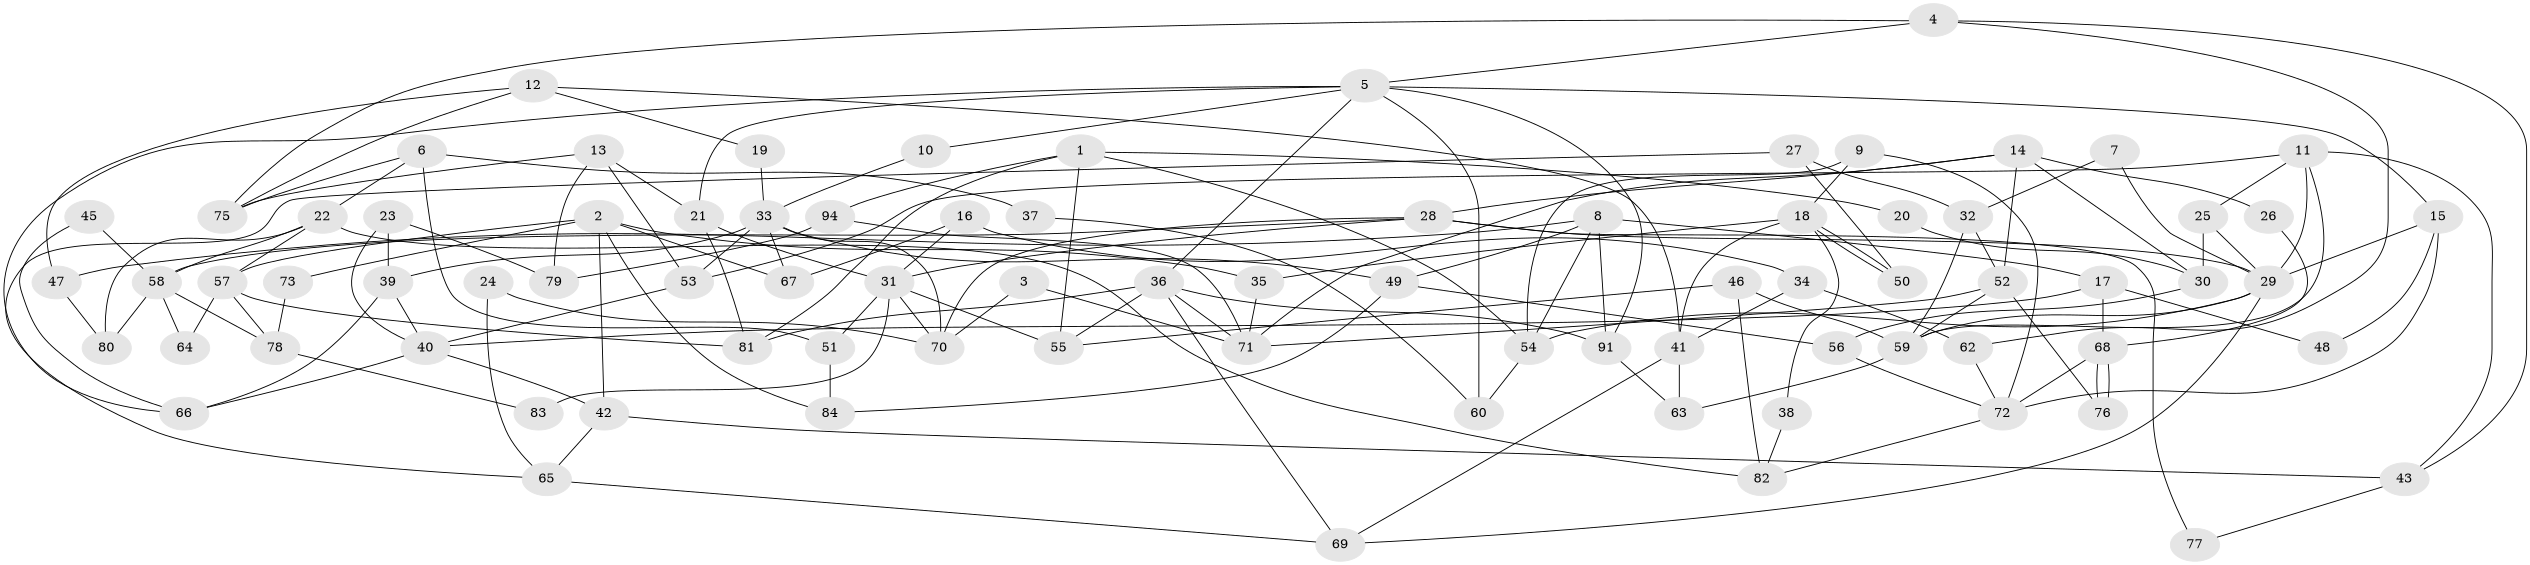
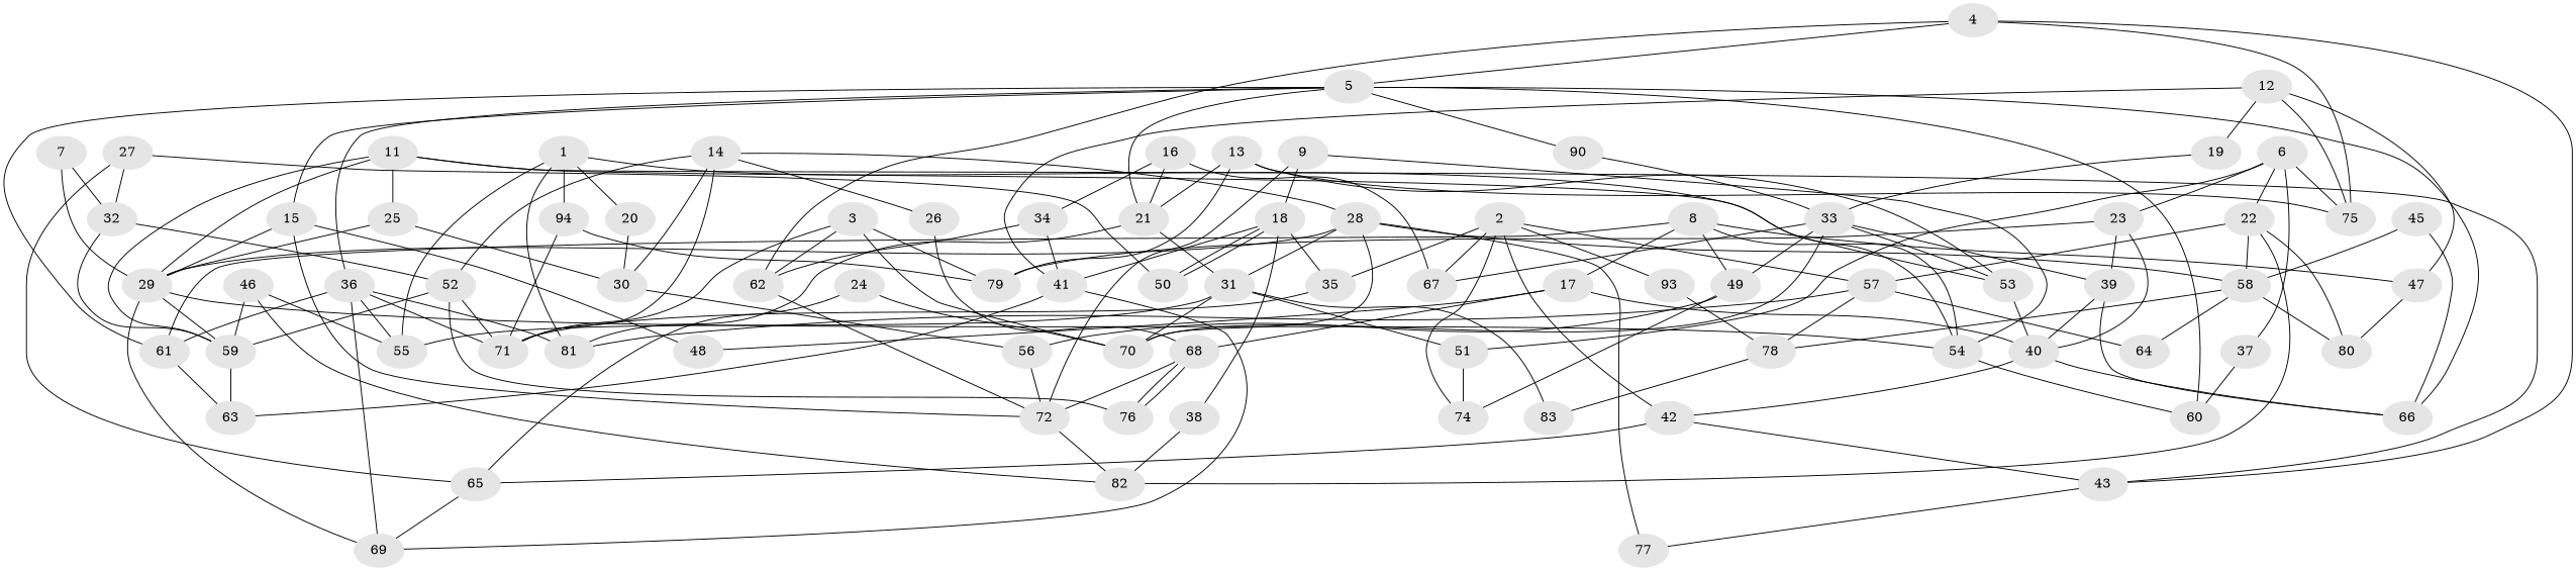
  graph {
    node [color=gray90 style=filled]
    1
    20
    n3 [label=94]
    54
    55
    81
    30
    71
    79
    60
    2
    35
    42
    57
    67
-   73
-   74 [label=84]
+   73 [label=93]
+   74
    43
    65
    64
    78
    3
    62
    70
    72
    4
    5
    75
-   10
+   10 [label=90]
    15
    21
    36
-   61 [label=91]
+   61
    66
    77
    33
    29
    48
    31
    69
    63
    6
    22
    23
    37
    51
    58
    80
    82
    40
    39
    7
    32
    59
    52
    8
    17
    47
    49
    68
    56
    9
    18
    41
    50
    38
    53
    11
    25
    12
    19
    83
    13
    14
    26
    28
    76
    16
    34
    24
    27
    45
    46
    1 -- 20
    1 -- n3
    1 -- 54
    1 -- 55
    1 -- 81
    20 -- 30
    n3 -- 71
    n3 -- 79
    54 -- 60
    30 -- 56
    2 -- 35
    2 -- 42
    2 -- 57
    2 -- 67
    2 -- 73
    2 -- 74
    35 -- 71
    42 -- 43
    42 -- 65
    57 -- 81
    57 -- 64
    57 -- 78
    73 -- 78
    43 -- 77
    65 -- 69
    78 -- 83
    3 -- 71
+   3 -- 79
+   3 -- 62
    3 -- 70
    62 -- 72
    72 -- 82
    4 -- 43
    4 -- 62
    4 -- 5
    4 -- 75
    5 -- 60
    5 -- 10
    5 -- 15
    5 -- 21
    5 -- 36
    5 -- 61
    5 -- 66
    10 -- 33
    15 -- 72
    15 -- 29
    15 -- 48
    21 -- 81
    21 -- 31
    36 -- 55
    36 -- 81
    36 -- 71
    36 -- 61
    36 -- 69
    61 -- 63
    33 -- 67
    33 -- 70
    33 -- 39
    33 -- 49
    33 -- 53
    29 -- 54
    29 -- 69
    29 -- 59
    31 -- 55
    31 -- 70
    31 -- 51
    31 -- 83
    6 -- 75
    6 -- 22
+   6 -- 23
    6 -- 37
    6 -- 51
    22 -- 57
    22 -- 58
    22 -- 80
    22 -- 82
    23 -- 79
    23 -- 40
    23 -- 39
    37 -- 60
    51 -- 74
    58 -- 64
    58 -- 78
    58 -- 80
    40 -- 42
    40 -- 66
    39 -- 66
    39 -- 40
    7 -- 29
    7 -- 32
    32 -- 59
    32 -- 52
    59 -- 63
    52 -- 71
    52 -- 59
    52 -- 76
    8 -- 54
    8 -- 61
    8 -- 17
    8 -- 47
    8 -- 49
    17 -- 48
    17 -- 40
    17 -- 68
    47 -- 80
    49 -- 74
    49 -- 56
    68 -- 72
    68 -- 76
    68 -- 76
    56 -- 72
    9 -- 54
    9 -- 72
    9 -- 18
    18 -- 35
    18 -- 41
    18 -- 50
    18 -- 50
    18 -- 38
    41 -- 69
    41 -- 63
    38 -- 82
    53 -- 40
    11 -- 43
    11 -- 29
    11 -- 59
    11 -- 53
    11 -- 25
    25 -- 30
    25 -- 29
    12 -- 75
    12 -- 47
    12 -- 41
    12 -- 19
    19 -- 33
    13 -- 79
    13 -- 75
    13 -- 21
    13 -- 53
    14 -- 30
    14 -- 71
    14 -- 52
    14 -- 26
    14 -- 28
    26 -- 68
    28 -- 70
    28 -- 77
    28 -- 29
    28 -- 31
    28 -- 58
    16 -- 67
-   16 -- 31
+   16 -- 21
    16 -- 34
    34 -- 62
    34 -- 41
    24 -- 65
    24 -- 70
    27 -- 65
    27 -- 32
    27 -- 50
    45 -- 66
    45 -- 58
    46 -- 55
    46 -- 82
    46 -- 59
  }
